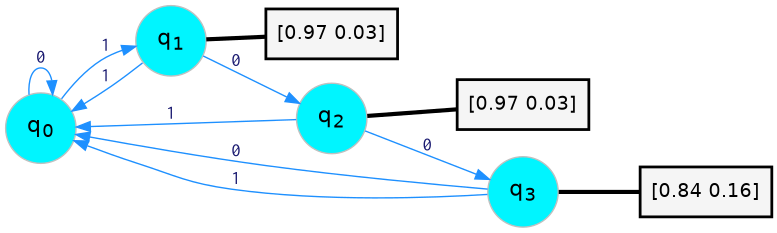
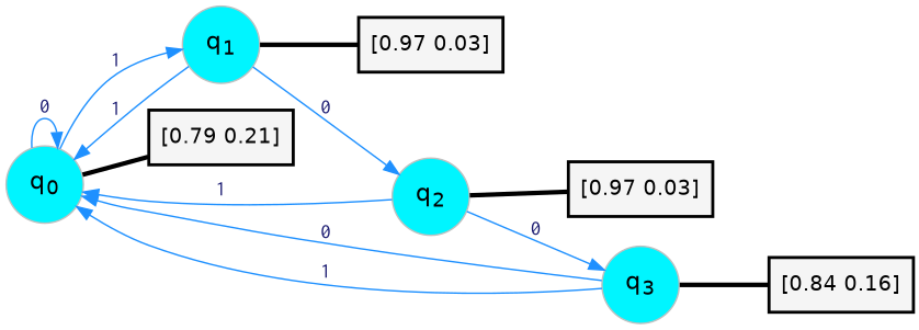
  digraph {
    rankdir=LR
    node [color=gray fillcolor=turquoise1 fontcolor=black fontname=Helvetica fontsize=16 fontweight=bold shape=circle style=filled]
    edge [arrowsize=1 color=dodgerblue1 fontcolor=midnightblue fontname=courier fontweight=bold penwidth=1 style=solid weight=20]
    n1 [label=<q<SUB>0</SUB>>]
    n2 [label=<q<SUB>1</SUB>>]
+   n3 [color=black fillcolor=whitesmoke fontsize=14 label="[0.79 0.21]" penwidth=2 shape=box]
    n4 [label=<q<SUB>2</SUB>>]
    n5 [color=black fillcolor=whitesmoke fontsize=14 label="[0.97 0.03]" penwidth=2 shape=box]
    n6 [label=<q<SUB>3</SUB>>]
    n7 [color=black fillcolor=whitesmoke fontsize=14 label="[0.97 0.03]" penwidth=2 shape=box]
    n8 [color=black fillcolor=whitesmoke fontsize=14 label="[0.84 0.16]" penwidth=2 shape=box]
    n1 -> n1 [label=0]
    n1 -> n2 [label=1]
+   n1 -> n3 [arrowhead=none color=black penwidth=3]
    n2 -> n1 [label=1]
    n2 -> n4 [label=0]
    n2 -> n5 [arrowhead=none color=black penwidth=3]
    n4 -> n1 [label=1]
    n4 -> n6 [label=0]
    n4 -> n7 [arrowhead=none color=black penwidth=3]
    n6 -> n1 [label=0]
    n6 -> n1 [label=1]
    n6 -> n8 [arrowhead=none color=black penwidth=3]
  }
